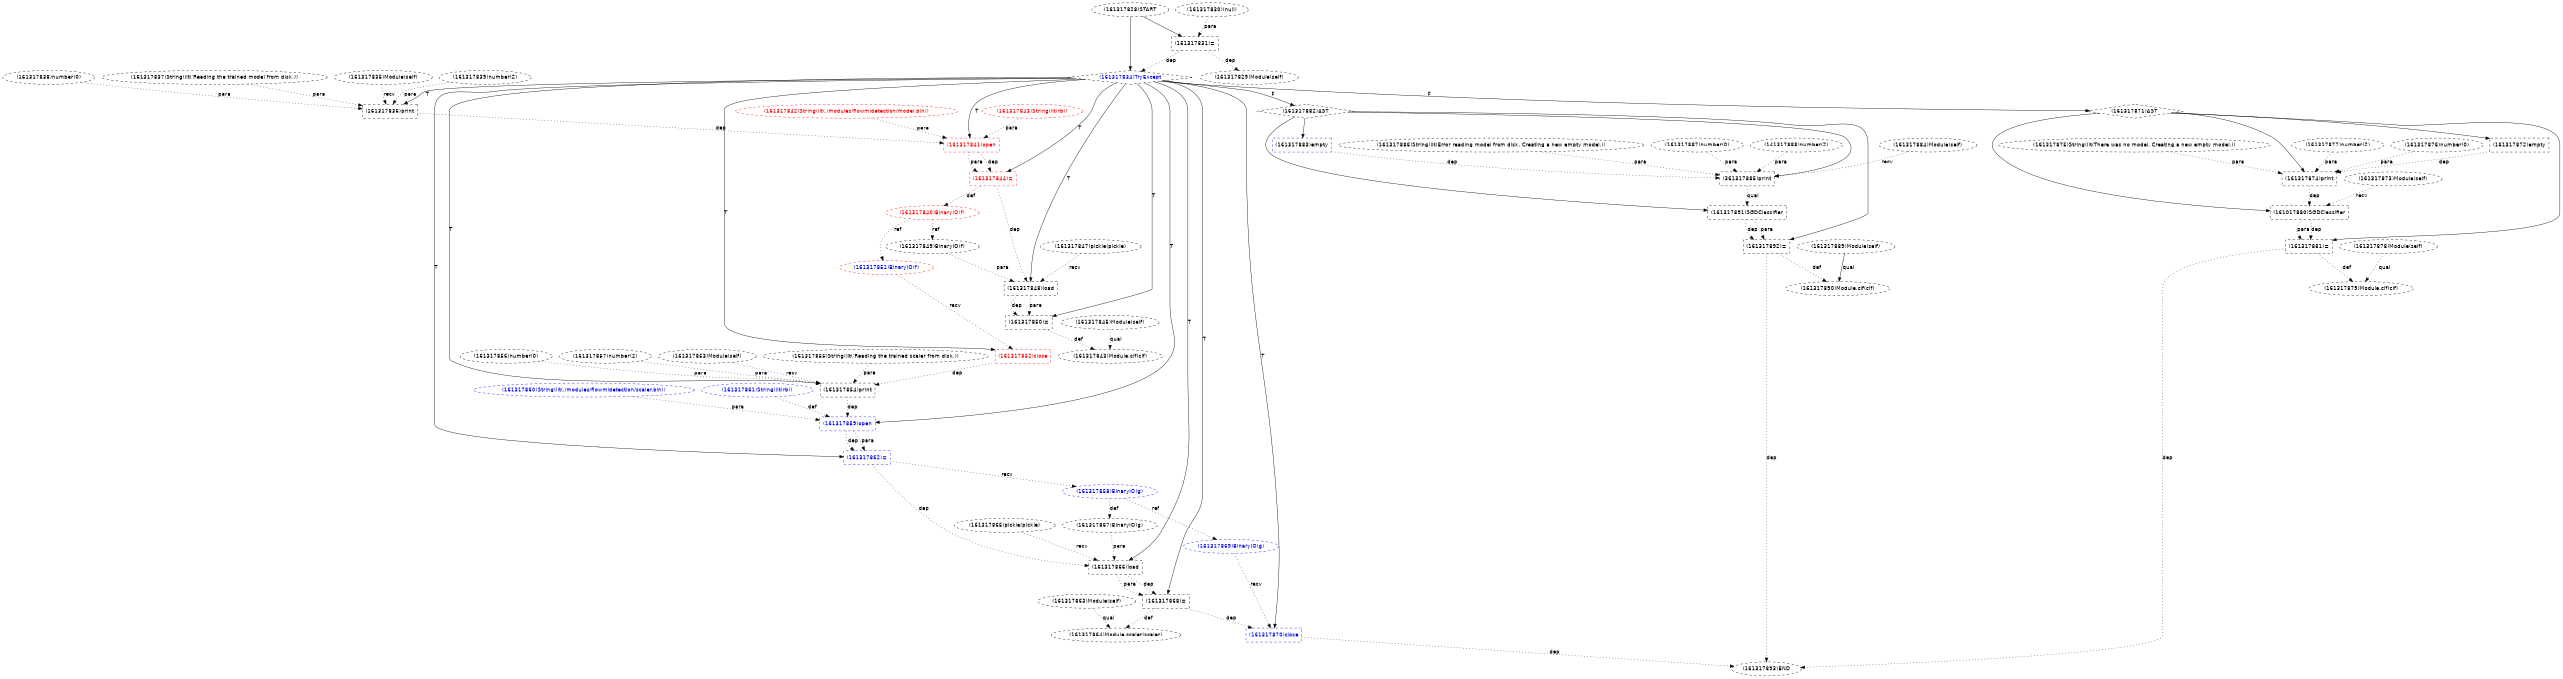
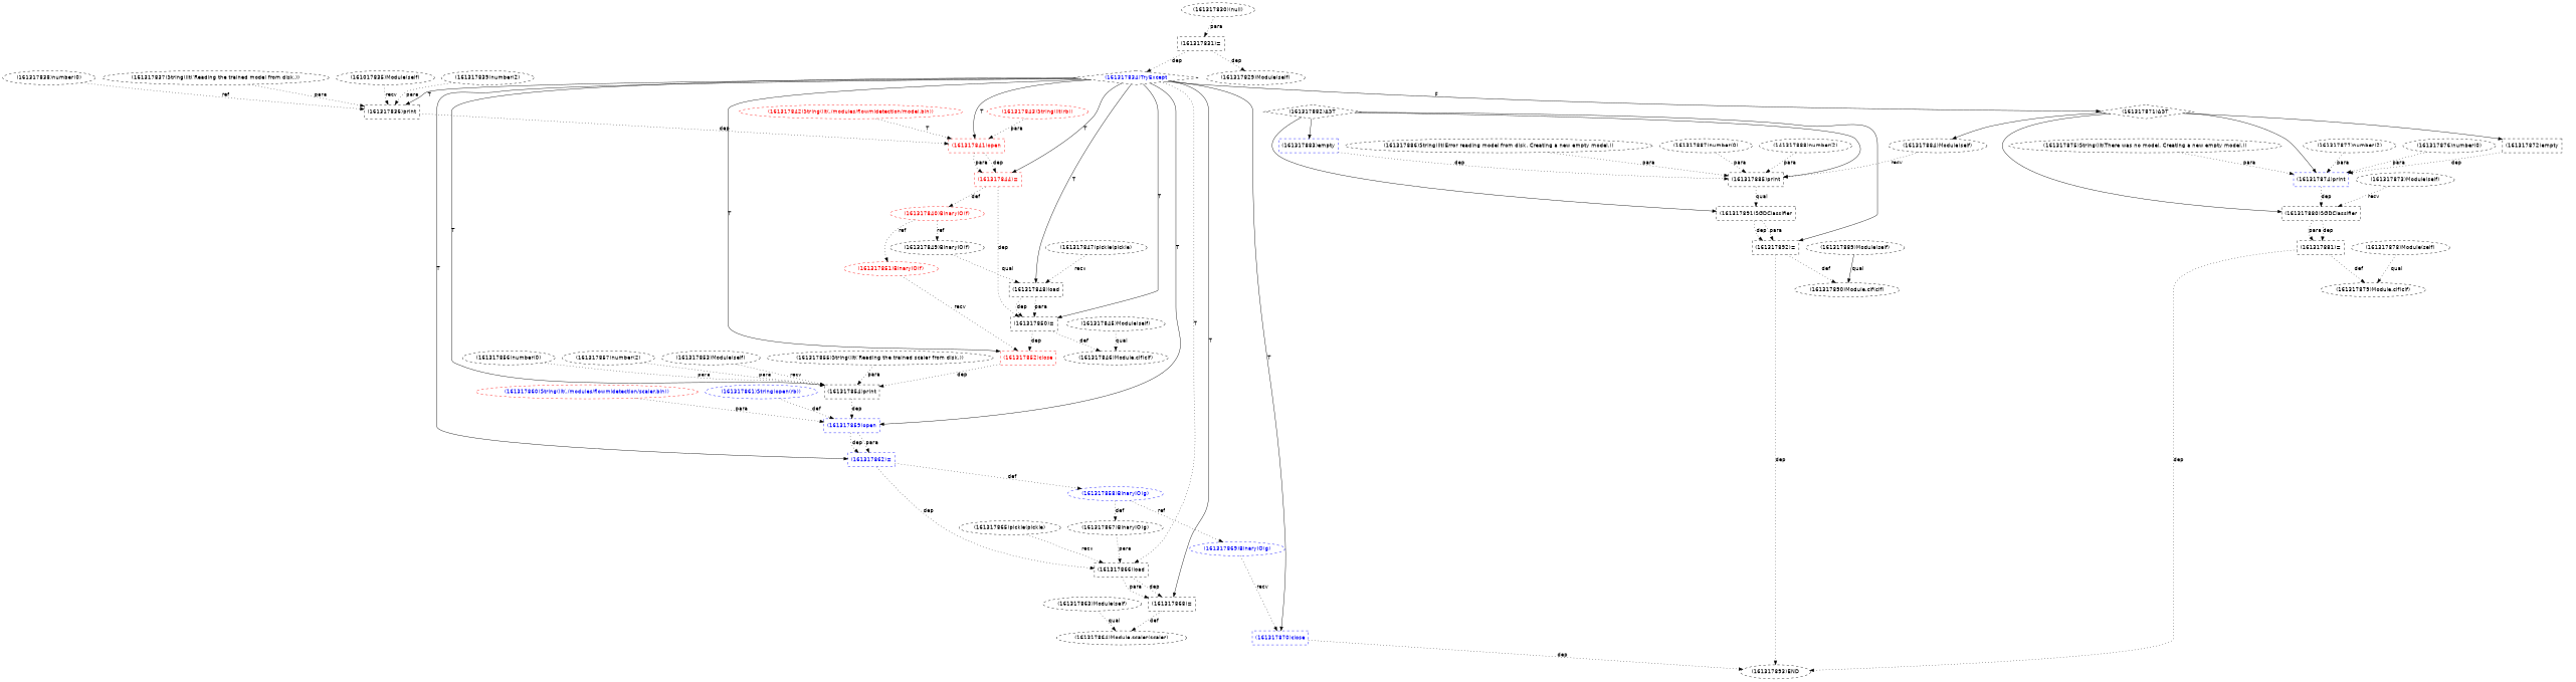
  digraph {
    fontname="DejaVu Sans"
    node [fontname="DejaVu Sans" shape=ellipse style=dashed]
    edge [fontname="DejaVu Sans" style=dotted]
    n1 [color=blue fontcolor=blue label="(161317862)=" shape=box]
    n2 [label="(161317866)load" shape=box]
    n3 [color=blue fontcolor=blue label="(161317858)BinaryIO(g)"]
    n4 [label="(161317868)=" shape=box]
    n5 [label="(161317867)BinaryIO(g)"]
    n6 [color=blue fontcolor=blue label="(161317869)BinaryIO(g)"]
    n7 [color=blue label="(161317883)empty" shape=box]
-   n8 [label="(361317885)print" shape=box]
+   n8 [label="(161317885)print" shape=box]
    n9 [label="(161317891)SGDClassifier" shape=box]
    n10 [label="(161317864)Module.scaler(scaler)"]
    n11 [color=blue fontcolor=blue label="(161317870)close" shape=box]
    n12 [label="(161317878)Module(self)"]
    n13 [label="(161317879)Module.clf(clf)"]
    n14 [label="(161317845)Module(self)"]
-   n15 [label="(161317843)Module.clf(clf)"]
+   n15 [label="(161317846)Module.clf(clf)"]
    n16 [color=red fontcolor=red label="(161317844)=" shape=box]
    n17 [label="(161317848)load" shape=box]
    n18 [color=red fontcolor=red label="(161317840)BinaryIO(f)"]
    n19 [label="(161317850)=" shape=box]
-   n20 [color=red fontcolor=blue label="(161317851)BinaryIO(f)"]
+   n20 [color=red fontcolor=red label="(161317851)BinaryIO(f)"]
    n21 [label="(161317849)BinaryIO(f)"]
    n22 [label="(161317892)=" shape=box]
    n23 [label="(161317890)Module.clf(clf)"]
    n24 [label="(161317893)END" shape=""]
    n25 [color=red fontcolor=red label="(161317852)close" shape=box]
    n26 [label="(161317854)print" shape=box]
    n27 [label="(161317865)pickle(pickle)"]
    n28 [label="(161317837)String(lit('Reading the trained model from disk.))"]
    n29 [label="(161317836)print" shape=box]
    n30 [color=red fontcolor=red label="(161317841)open" shape=box]
    n31 [label="(161317884)Module(self)"]
-   n32 [label="(161317835)Module(self)"]
+   n32 [label="(161017835)Module(self)"]
    n33 [label="(161317875)String(lit(There was no model. Creating a new empty model.))"]
-   n34 [label="(161317874)print" shape=box]
-   n35 [label="(161017880)SGDClassifier" shape=box]
+   n34 [label="(161317874)print" shape=box color=blue]
+   n35 [label="(161317880)SGDClassifier" shape=box]
    n36 [label="(161317871)AST" shape=diamond]
    n37 [label="(161317872)empty" shape=box]
    n38 [label="(161317881)=" shape=box]
    n39 [label="(161317889)Module(self)"]
    n40 [label="(161317847)pickle(pickle)"]
    n41 [color=blue fontcolor=blue label="(161317859)open" shape=box]
    n42 [label="(161317829)Module(self)"]
-   n43 [label="(161317828)START" shape=""]
    n44 [label="(161317831)=" shape=box]
    n45 [fontcolor=blue label="(161317834)TryExcept" shape=diamond]
    n46 [label="(161317882)AST" shape=diamond]
    n47 [label="(161317856)number(0)"]
    n48 [label="(161317857)number(2)"]
    n49 [label="(161317877)number(2)"]
    n50 [color=red fontcolor=red label="(161317843)String(lit(rb))"]
    n51 [label="(161317830)(null)"]
    n52 [label="(161317886)String(lit(Error reading model from disk. Creating a new empty model.))"]
    n53 [label="(161317887)number(0)"]
    n54 [color=red fontcolor=red label="(161317842)String(lit(./modules/flowmldetection/model.bin))"]
    n55 [label="(161317863)Module(self)"]
-   n56 [color=blue fontcolor=blue label="(161317860)String(lit(./modules/flowmldetection/scaler.bin))"]
-   n57 [color=blue fontcolor=blue label="(161317861)String(lit(rb))"]
+   n56 [color=red fontcolor=blue label="(161317860)String(lit(./modules/flowmldetection/scaler.bin))"]
+   n57 [color=blue fontcolor=blue label="(161317861)String(open(rb))"]
    n58 [label="(161317853)Module(self)"]
    n59 [label="(161317839)number(2)"]
    n60 [label="(161317873)Module(self)"]
    n61 [label="(161317838)number(0)"]
    n62 [label="(161317876)number(0)"]
    n63 [label="(161317855)String(lit('Reading the trained scaler from disk.))"]
    n64 [label="(141317888)number(2)"]
    n1 -> n2 [label=dep]
-   n1 -> n3 [label=recv]
+   n1 -> n3 [label=def]
    n2 -> n4 [label=dep]
    n2 -> n4 [label=para]
    n3 -> n5 [label=def]
    n3 -> n6 [label=ref]
    n4 -> n10 [label=def]
-   n4 -> n11 [label=dep]
    n5 -> n2 [label=para]
    n6 -> n11 [label=recv]
    n7 -> n8 [label=dep]
    n8 -> n9 [label=qual]
    n9 -> n22 [label=dep]
    n9 -> n22 [label=para]
    n11 -> n24 [label=dep]
    n12 -> n13 [label=qual]
    n14 -> n15 [label=qual]
-   n16 -> n17 [label=dep]
+   n16 -> n19 [label=dep]
    n16 -> n18 [label=def]
    n17 -> n19 [label=dep]
    n17 -> n19 [label=para]
    n18 -> n20 [label=ref]
    n18 -> n21 [label=ref]
    n19 -> n15 [label=def]
+   n19 -> n25 [label=dep]
    n20 -> n25 [label=recv]
-   n21 -> n17 [label=para]
+   n21 -> n17 [label=qual]
    n22 -> n23 [label=def]
    n22 -> n24 [label=dep]
    n25 -> n26 [label=dep]
    n26 -> n41 [label=dep]
    n27 -> n2 [label=recv]
    n28 -> n29 [label=para]
    n29 -> n30 [label=dep]
    n30 -> n16 [label=dep]
    n30 -> n16 [label=para]
    n31 -> n8 [label=recv]
    n32 -> n29 [label=recv]
    n33 -> n34 [label=para]
    n34 -> n35 [label=dep]
    n35 -> n38 [label=dep]
    n35 -> n38 [label=para]
    n36 -> n34 [style=solid]
    n36 -> n35 [style=solid]
    n36 -> n37 [style=solid]
-   n36 -> n38 [style=solid]
+   n36 -> n31 [style=solid]
    n37 -> n34 [label=dep]
    n38 -> n13 [label=def]
    n38 -> n24 [label=dep]
    n39 -> n23 [label=qual style=solid]
    n40 -> n17 [label=recv]
    n41 -> n1 [label=dep]
    n41 -> n1 [label=para]
-   n43 -> n44 [style=solid]
-   n43 -> n45 [style=solid]
    n44 -> n42 [label=dep]
    n44 -> n45 [label=dep]
    n45 -> n1 [label=T style=""]
-   n45 -> n2 [label=T style=""]
+   n45 -> n2 [label=T]
    n45 -> n4 [label=T style=""]
    n45 -> n11 [label=T style=""]
    n45 -> n16 [label=T style=""]
    n45 -> n17 [label=T style=""]
    n45 -> n19 [label=T style=""]
    n45 -> n25 [label=T style=""]
    n45 -> n26 [label=T style=""]
    n45 -> n29 [label=T style=""]
    n45 -> n30 [label=T style=""]
    n45 -> n36 [label=F style=""]
    n45 -> n41 [label=T style=""]
-   n45 -> n46 [label=F style=""]
    n46 -> n7 [style=solid]
    n46 -> n8 [style=solid]
    n46 -> n9 [style=solid]
    n46 -> n22 [style=solid]
    n47 -> n26 [label=para]
    n48 -> n26 [label=para]
    n49 -> n34 [label=para]
    n50 -> n30 [label=para]
    n51 -> n44 [label=para]
    n52 -> n8 [label=para]
    n53 -> n8 [label=para]
-   n54 -> n30 [label=para]
+   n54 -> n30 [label=T]
    n55 -> n10 [label=qual]
    n56 -> n41 [label=para]
    n57 -> n41 [label=def]
    n58 -> n26 [label=recv]
    n59 -> n29 [label=para]
    n60 -> n35 [label=recv]
-   n61 -> n29 [label=para]
+   n61 -> n29 [label=ref]
    n62 -> n34 [label=para]
    n63 -> n26 [label=para]
    n64 -> n8 [label=para]
  }
